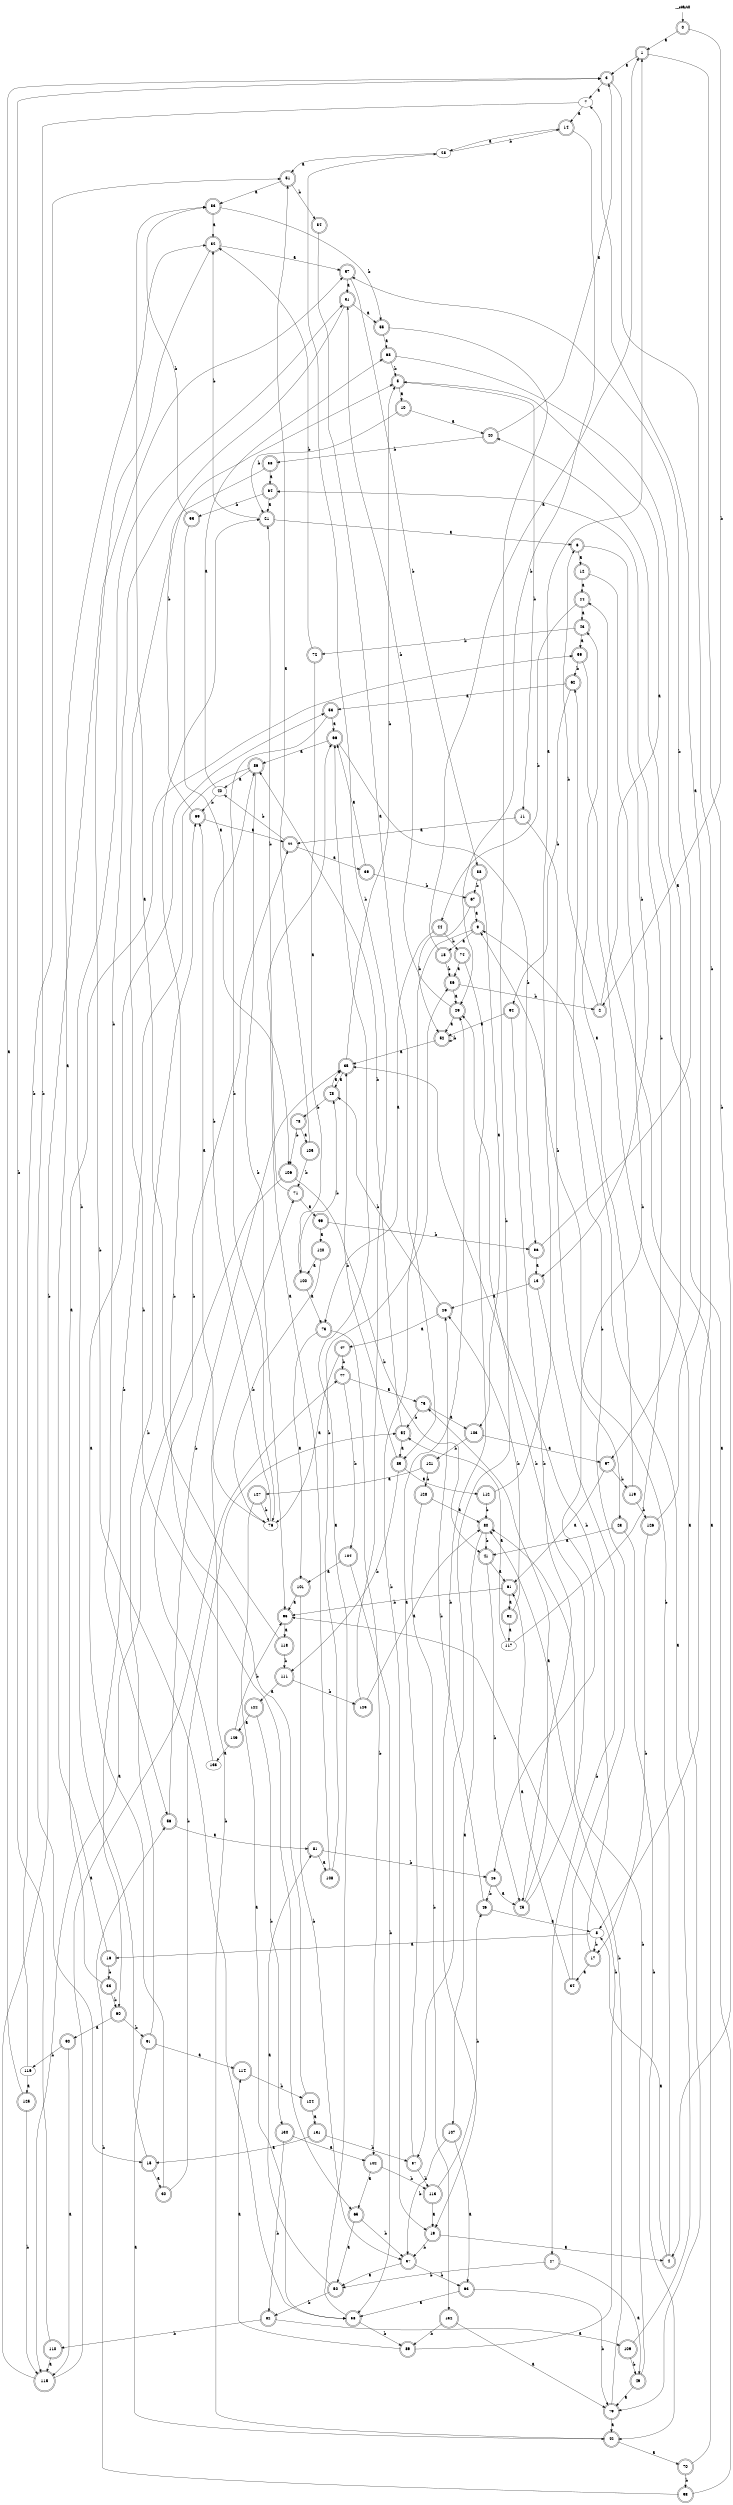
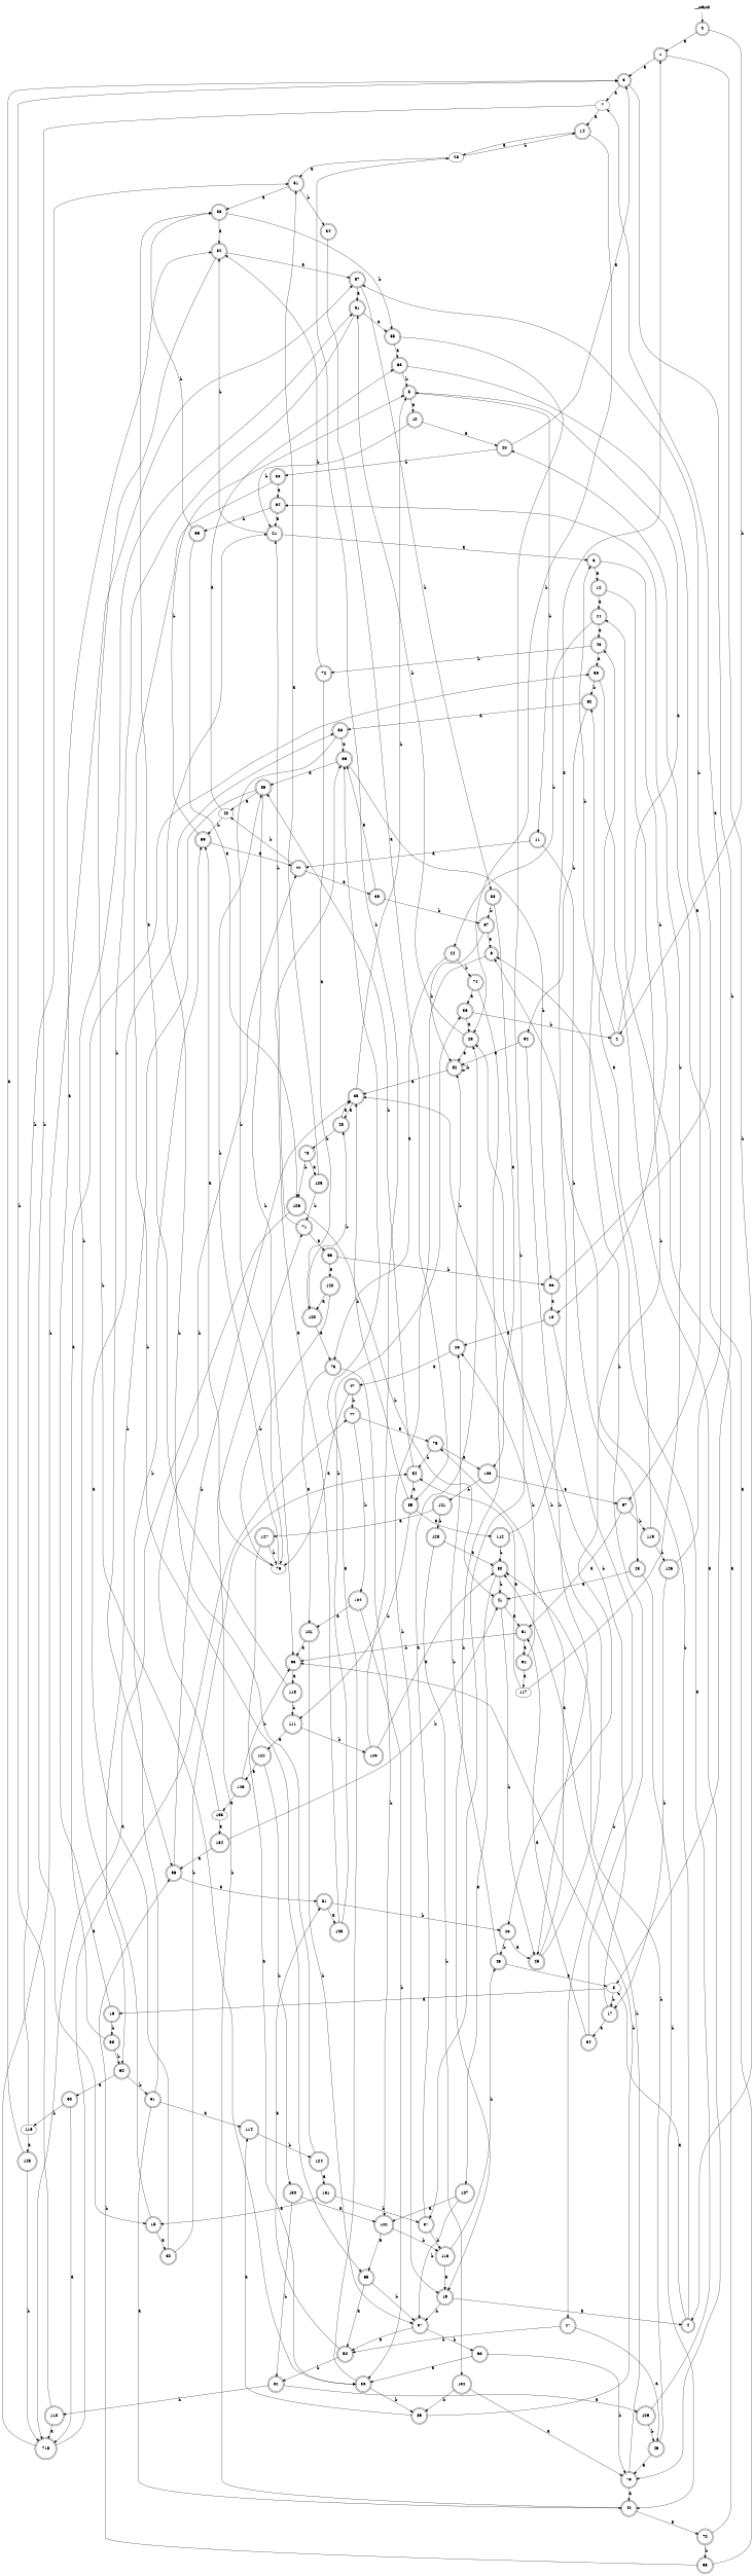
  digraph {
    node [shape=doublecircle]
    __start0 [shape=none]
    0
    1
    2
    3
    4
    5
    6
    7 [shape=""]
    8 [shape=""]
    9
    10
    11
    12
    13
    14
    15
    16
    17
-   18
    19
    20
    21
    22
    23
    24
    25
    26
    27
    28 [shape=""]
    29
    30
    31
    32
    33
    34
    35
    36
    37
    38
    39
    40 [shape=""]
    41
    42
    43
    44
    45
    46
    47
    48
    49
    50
    51
    52
    53
    54
    55
    56
    57
    58
    59
    60
    61
    62
    63
    64
    65
    66
    67
    68
    69
    70
    71
    72
    73
    74
    75
    76 [shape=""]
    77
    78
    79
    80
    81
    82
    83
    84
    85
    86
    87
    88
    89
    90
    91
    92
    93
    94
    95
    96
    97
    98
    99
    100
    101
    102
    103
    104
    105
    106
    107
    108
    109
    110
    111
    112
    113
    114
-   115
+   115 [label=715]
    116 [shape=""]
    117 [shape=""]
    118
    119
    120
    121
    122
    123
    124
    125
    126
    127
    128
    129
    130
    131
    132
    133 [shape=""]
+   134
    __start0 -> 0
    0 -> 1 [label=a]
    0 -> 2 [label=b]
    1 -> 3 [label=a]
    1 -> 4 [label=b]
    2 -> 5 [label=a]
    2 -> 6 [label=b]
    3 -> 7 [label=a]
    3 -> 8 [label=b]
    4 -> 8 [label=a]
    4 -> 9 [label=b]
    5 -> 10 [label=a]
    5 -> 11 [label=b]
    6 -> 12 [label=a]
    6 -> 13 [label=b]
    7 -> 14 [label=a]
    7 -> 15 [label=b]
    8 -> 16 [label=a]
    8 -> 17 [label=b]
-   9 -> 18 [label=a]
    9 -> 19 [label=b]
    10 -> 20 [label=a]
    10 -> 21 [label=b]
    11 -> 22 [label=a]
    11 -> 23 [label=b]
    12 -> 24 [label=a]
    12 -> 25 [label=b]
    13 -> 26 [label=a]
    13 -> 27 [label=b]
    14 -> 28 [label=a]
    14 -> 29 [label=b]
    15 -> 30 [label=a]
    15 -> 31 [label=b]
    16 -> 32 [label=a]
    16 -> 33 [label=b]
    17 -> 34 [label=a]
    17 -> 35 [label=b]
-   18 -> 1 [label=a]
-   18 -> 36 [label=b]
    19 -> 4 [label=a]
    19 -> 37 [label=b]
    20 -> 3 [label=a]
    20 -> 38 [label=b]
    21 -> 6 [label=a]
    21 -> 32 [label=b]
    22 -> 39 [label=a]
    22 -> 40 [label=b]
    23 -> 41 [label=a]
    23 -> 42 [label=b]
    24 -> 43 [label=a]
    24 -> 44 [label=b]
    25 -> 45 [label=a]
    25 -> 46 [label=b]
    26 -> 47 [label=a]
-   26 -> 48 [label=b]
+   26 -> 52 [label=b]
    27 -> 49 [label=a]
    27 -> 50 [label=b]
    28 -> 14 [label=b]
    28 -> 51 [label=a]
    29 -> 31 [label=b]
    29 -> 52 [label=a]
    30 -> 53 [label=a]
    30 -> 54 [label=b]
    31 -> 55 [label=a]
    31 -> 56 [label=b]
    32 -> 57 [label=a]
    32 -> 58 [label=b]
    33 -> 59 [label=a]
    33 -> 60 [label=b]
    34 -> 61 [label=a]
    34 -> 62 [label=b]
    35 -> 5 [label=b]
    35 -> 48 [label=a]
    36 -> 2 [label=b]
    36 -> 29 [label=a]
    37 -> 50 [label=a]
    37 -> 63 [label=b]
    38 -> 64 [label=a]
    38 -> 65 [label=b]
    39 -> 66 [label=a]
    39 -> 67 [label=b]
    40 -> 68 [label=a]
    40 -> 69 [label=b]
    41 -> 45 [label=b]
    41 -> 61 [label=a]
    42 -> 70 [label=a]
    42 -> 71 [label=b]
    43 -> 59 [label=a]
    43 -> 72 [label=b]
    44 -> 73 [label=a]
    44 -> 74 [label=b]
    45 -> 29 [label=b]
    45 -> 75 [label=a]
    46 -> 8 [label=a]
    46 -> 26 [label=b]
    47 -> 76 [label=a]
    47 -> 77 [label=b]
    48 -> 35 [label=a]
    48 -> 78 [label=b]
    49 -> 79 [label=a]
    49 -> 80 [label=b]
    50 -> 81 [label=a]
    50 -> 82 [label=b]
    51 -> 83 [label=a]
    51 -> 84 [label=b]
    52 -> 35 [label=a]
    52 -> 52 [label=b]
    53 -> 66 [label=a]
    53 -> 76 [label=b]
    54 -> 85 [label=a]
    54 -> 86 [label=b]
    55 -> 68 [label=a]
    55 -> 87 [label=b]
    56 -> 35 [label=b]
    56 -> 81 [label=a]
    57 -> 31 [label=a]
    57 -> 88 [label=b]
    58 -> 66 [label=a]
    58 -> 89 [label=b]
    59 -> 62 [label=b]
    59 -> 79 [label=a]
    60 -> 90 [label=a]
    60 -> 91 [label=b]
    61 -> 92 [label=a]
    61 -> 93 [label=b]
    62 -> 53 [label=a]
    62 -> 94 [label=b]
    63 -> 58 [label=a]
    63 -> 79 [label=b]
    64 -> 21 [label=a]
    64 -> 95 [label=b]
    65 -> 37 [label=b]
    65 -> 50 [label=a]
    66 -> 86 [label=a]
    66 -> 96 [label=b]
    67 -> 9 [label=a]
    67 -> 52 [label=b]
    68 -> 5 [label=b]
    68 -> 97 [label=a]
    69 -> 5 [label=b]
    69 -> 22 [label=a]
    70 -> 24 [label=a]
    70 -> 98 [label=b]
    71 -> 21 [label=b]
    71 -> 99 [label=a]
    72 -> 32 [label=b]
    72 -> 100 [label=a]
    73 -> 101 [label=a]
    73 -> 102 [label=b]
    74 -> 19 [label=b]
    74 -> 36 [label=a]
    75 -> 54 [label=b]
    75 -> 103 [label=a]
    76 -> 69 [label=a]
    76 -> 86 [label=b]
    77 -> 75 [label=a]
    77 -> 104 [label=b]
    78 -> 105 [label=a]
    78 -> 106 [label=b]
    79 -> 42 [label=a]
    79 -> 80 [label=b]
    80 -> 41 [label=b]
    80 -> 107 [label=a]
    81 -> 25 [label=b]
    81 -> 108 [label=a]
    82 -> 109 [label=a]
    82 -> 110 [label=b]
    83 -> 32 [label=a]
    83 -> 55 [label=b]
    84 -> 85 [label=a]
    85 -> 35 [label=b]
    85 -> 111 [label=b]
    85 -> 112 [label=a]
    86 -> 40 [label=a]
    86 -> 60 [label=b]
    86 -> 93 [label=b]
    87 -> 29 [label=a]
    87 -> 113 [label=b]
    88 -> 67 [label=b]
    88 -> 103 [label=a]
    89 -> 93 [label=b]
    89 -> 114 [label=a]
    90 -> 115 [label=a]
    90 -> 116 [label=b]
    91 -> 42 [label=a]
    91 -> 69 [label=b]
    91 -> 114 [label=a]
    92 -> 26 [label=b]
    92 -> 117 [label=a]
    93 -> 118 [label=a]
    94 -> 45 [label=b]
    94 -> 52 [label=a]
    95 -> 83 [label=b]
    95 -> 106 [label=a]
    96 -> 13 [label=a]
    96 -> 57 [label=b]
    97 -> 61 [label=a]
    97 -> 119 [label=b]
    98 -> 20 [label=a]
    98 -> 56 [label=b]
    99 -> 96 [label=b]
    99 -> 120 [label=a]
    100 -> 48 [label=b]
    100 -> 73 [label=a]
    101 -> 37 [label=b]
    101 -> 93 [label=a]
    102 -> 65 [label=a]
    102 -> 113 [label=b]
    103 -> 97 [label=a]
    103 -> 121 [label=b]
    104 -> 58 [label=b]
    104 -> 101 [label=a]
    105 -> 51 [label=a]
    105 -> 71 [label=b]
    106 -> 41 [label=b]
    106 -> 115 [label=a]
    107 -> 37 [label=b]
-   107 -> 63 [label=a]
+   107 -> 102 [label=a]
    108 -> 36 [label=b]
    108 -> 66 [label=a]
    109 -> 9 [label=a]
    109 -> 49 [label=b]
    110 -> 3 [label=b]
    110 -> 115 [label=a]
    111 -> 122 [label=a]
    111 -> 123 [label=b]
    112 -> 1 [label=a]
    112 -> 80 [label=b]
    113 -> 19 [label=a]
    113 -> 46 [label=b]
    114 -> 124 [label=b]
    115 -> 57 [label=b]
    115 -> 77 [label=a]
    116 -> 51 [label=b]
    116 -> 125 [label=a]
    117 -> 54 [label=a]
    117 -> 64 [label=b]
    118 -> 83 [label=a]
    118 -> 111 [label=b]
    119 -> 43 [label=a]
    119 -> 126 [label=b]
    120 -> 76 [label=b]
    120 -> 100 [label=a]
    121 -> 127 [label=a]
    121 -> 128 [label=b]
    122 -> 129 [label=a]
    122 -> 130 [label=b]
    123 -> 28 [label=b]
    123 -> 80 [label=a]
    124 -> 21 [label=b]
    124 -> 131 [label=a]
    125 -> 3 [label=a]
    125 -> 115 [label=b]
    126 -> 7 [label=a]
    126 -> 17 [label=b]
    127 -> 58 [label=a]
    127 -> 76 [label=b]
    128 -> 80 [label=a]
    128 -> 132 [label=b]
    129 -> 93 [label=b]
    129 -> 133 [label=a]
    130 -> 82 [label=b]
    130 -> 102 [label=a]
    131 -> 15 [label=a]
    131 -> 87 [label=b]
    132 -> 79 [label=a]
    132 -> 89 [label=b]
    133 -> 22 [label=b]
+   133 -> 134 [label=a]
+   134 -> 41 [label=b]
+   134 -> 56 [label=a]
  }
